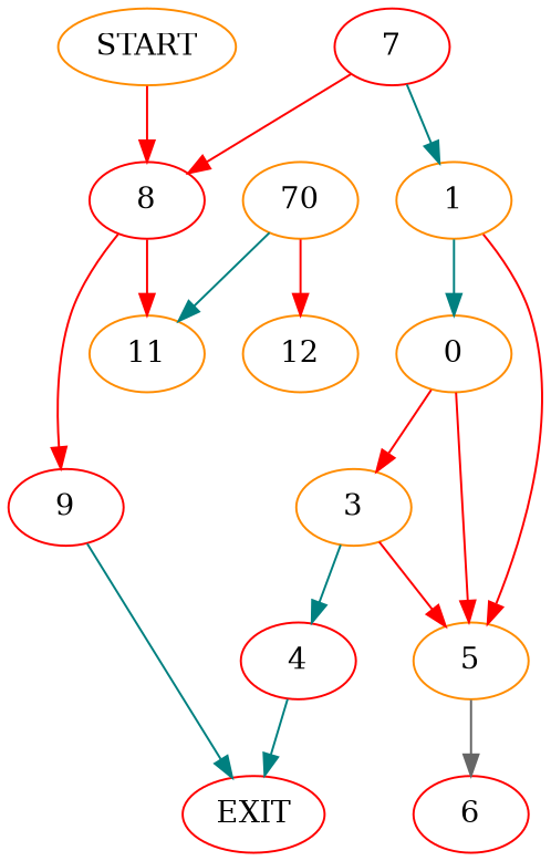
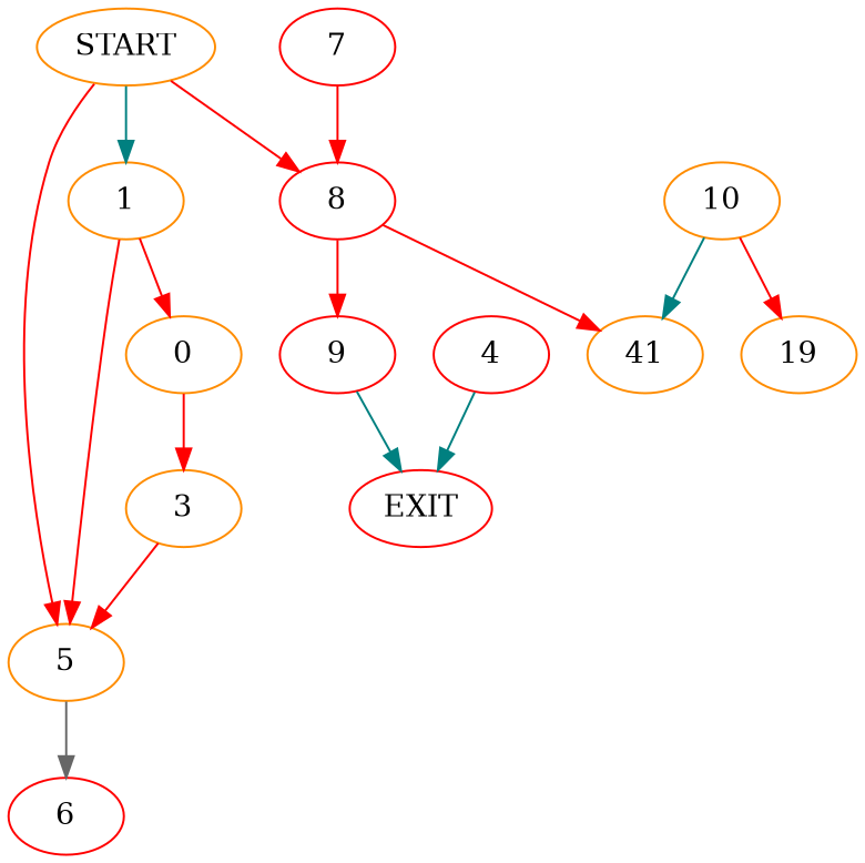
  digraph {
    node [color=darkorange]
    edge [color=red]
    n1 [label=START]
    1
    8 [color=red]
    n4 [label=0]
    5
    9 [color=red]
-   11
+   11 [label=41]
    3
    6 [color=red]
    4 [color=red]
    n11 [color=red label=EXIT]
    7 [color=red]
-   10 [label=70]
-   12
-   7 -> 1 [color=teal]
+   10
+   12 [label=19]
+   n1 -> 1 [color=teal]
    n1 -> 8
-   1 -> n4 [color=teal]
+   1 -> n4
    1 -> 5
    8 -> 9
    8 -> 11
-   n4 -> 5
+   n1 -> 5
    n4 -> 3
    5 -> 6 [color=gray40]
    9 -> n11 [color=teal]
    3 -> 5
-   3 -> 4 [color=teal]
    4 -> n11 [color=teal]
    7 -> 8
    10 -> 11 [color=teal]
    10 -> 12
  }
